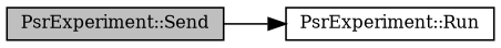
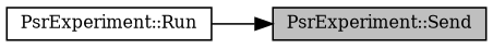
  digraph {
    rankdir=RL
    fontname="DejaVu Serif"
    node [color=black fontname="DejaVu Serif" fontsize=10 shape=record style=filled]
    n1 [fillcolor=grey75 fontcolor=black height=0.2 label="PsrExperiment::Send" width=0.4]
    n2 [fillcolor=white height=0.2 label="PsrExperiment::Run" width=0.4]
-   n2 -> n1 [color=black dir=back fontname="DejaVu Serif" fontsize=10 labelfontname=Helvetica labelfontsize=10 style=solid]
+   n1 -> n2 [color=black dir=back fontname="DejaVu Serif" fontsize=10 labelfontname=Helvetica labelfontsize=10 style=solid]
  }
